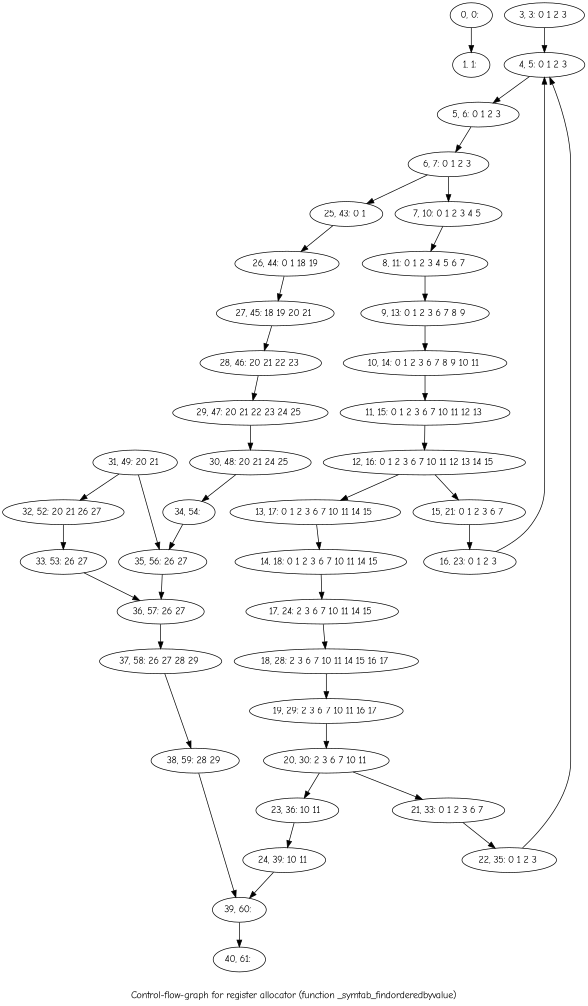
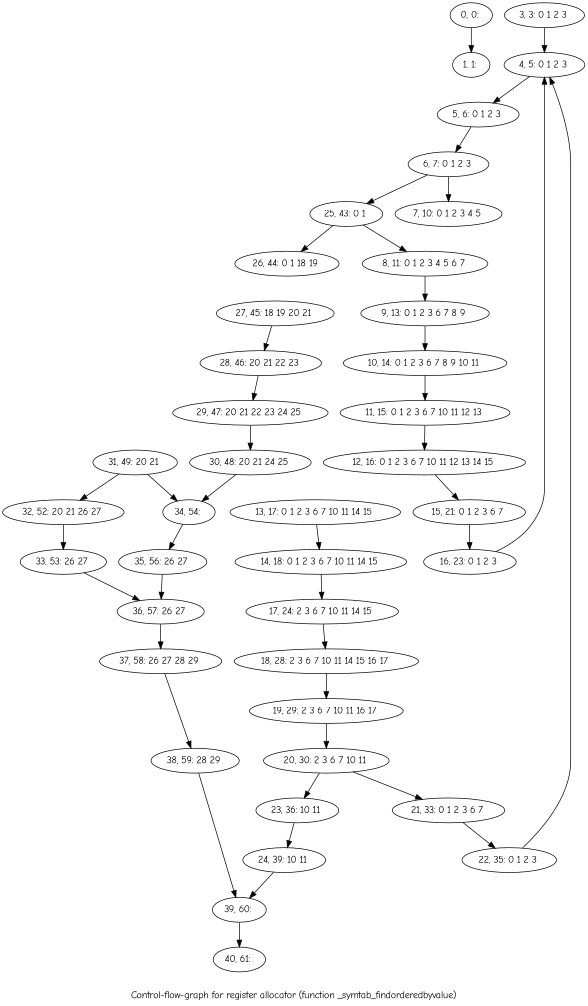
  digraph {
    fontname="Comic Neue"
    label="Control-flow-graph for register allocator (function _symtab_findorderedbyvalue)"
    node [fontname="Comic Neue"]
    edge [fontname="Comic Neue"]
    n1 [label="0, 0: "]
    n2 [label="1, 1: "]
    n3 [label="3, 3: 0 1 2 3 "]
    n4 [label="4, 5: 0 1 2 3 "]
    n5 [label="5, 6: 0 1 2 3 "]
    n6 [label="6, 7: 0 1 2 3 "]
    n7 [label="7, 10: 0 1 2 3 4 5 "]
    n8 [label="25, 43: 0 1 "]
    n9 [label="8, 11: 0 1 2 3 4 5 6 7 "]
    n10 [label="26, 44: 0 1 18 19 "]
    n11 [label="9, 13: 0 1 2 3 6 7 8 9 "]
    n12 [label="10, 14: 0 1 2 3 6 7 8 9 10 11 "]
    n13 [label="11, 15: 0 1 2 3 6 7 10 11 12 13 "]
    n14 [label="12, 16: 0 1 2 3 6 7 10 11 12 13 14 15 "]
    n15 [label="13, 17: 0 1 2 3 6 7 10 11 14 15 "]
    n16 [label="15, 21: 0 1 2 3 6 7 "]
    n17 [label="14, 18: 0 1 2 3 6 7 10 11 14 15 "]
    n18 [label="17, 24: 2 3 6 7 10 11 14 15 "]
    n19 [label="16, 23: 0 1 2 3 "]
    n20 [label="18, 28: 2 3 6 7 10 11 14 15 16 17 "]
    n21 [label="19, 29: 2 3 6 7 10 11 16 17 "]
    n22 [label="20, 30: 2 3 6 7 10 11 "]
    n23 [label="21, 33: 0 1 2 3 6 7 "]
    n24 [label="23, 36: 10 11 "]
    n25 [label="22, 35: 0 1 2 3 "]
    n26 [label="24, 39: 10 11 "]
    n27 [label="39, 60: "]
    n28 [label="40, 61: "]
    n29 [label="27, 45: 18 19 20 21 "]
    n30 [label="28, 46: 20 21 22 23 "]
    n31 [label="29, 47: 20 21 22 23 24 25 "]
    n32 [label="30, 48: 20 21 24 25 "]
    n33 [label="34, 54: "]
    n34 [label="31, 49: 20 21 "]
    n35 [label="32, 52: 20 21 26 27 "]
    n36 [label="33, 53: 26 27 "]
    n37 [label="35, 56: 26 27 "]
    n38 [label="36, 57: 26 27 "]
    n39 [label="37, 58: 26 27 28 29 "]
    n40 [label="38, 59: 28 29 "]
    n1 -> n2
    n3 -> n4
    n4 -> n5
    n5 -> n6
    n6 -> n7
    n6 -> n8
-   n7 -> n9
+   n8 -> n9
    n8 -> n10
    n9 -> n11
-   n10 -> n29
    n11 -> n12
    n12 -> n13
    n13 -> n14
-   n14 -> n15
    n14 -> n16
    n15 -> n17
    n16 -> n19
    n17 -> n18
    n18 -> n20
    n19 -> n4
    n20 -> n21
    n21 -> n22
    n22 -> n23
    n22 -> n24
    n23 -> n25
    n24 -> n26
    n25 -> n4
    n26 -> n27
    n27 -> n28
    n29 -> n30
    n30 -> n31
    n31 -> n32
    n32 -> n33
    n33 -> n37
-   n34 -> n37
+   n34 -> n33
    n34 -> n35
    n35 -> n36
    n36 -> n38
    n37 -> n38
    n38 -> n39
    n39 -> n40
    n40 -> n27
  }
